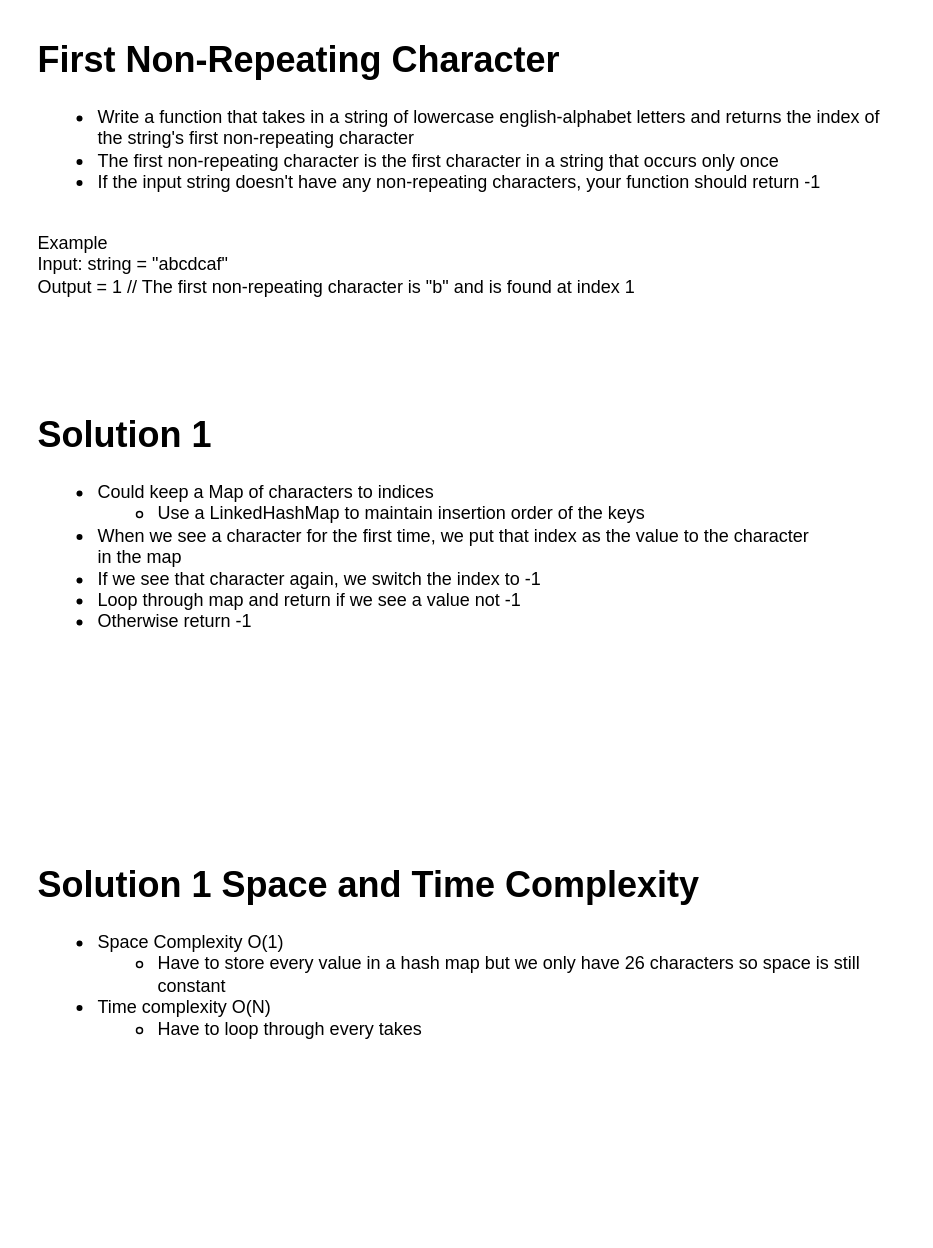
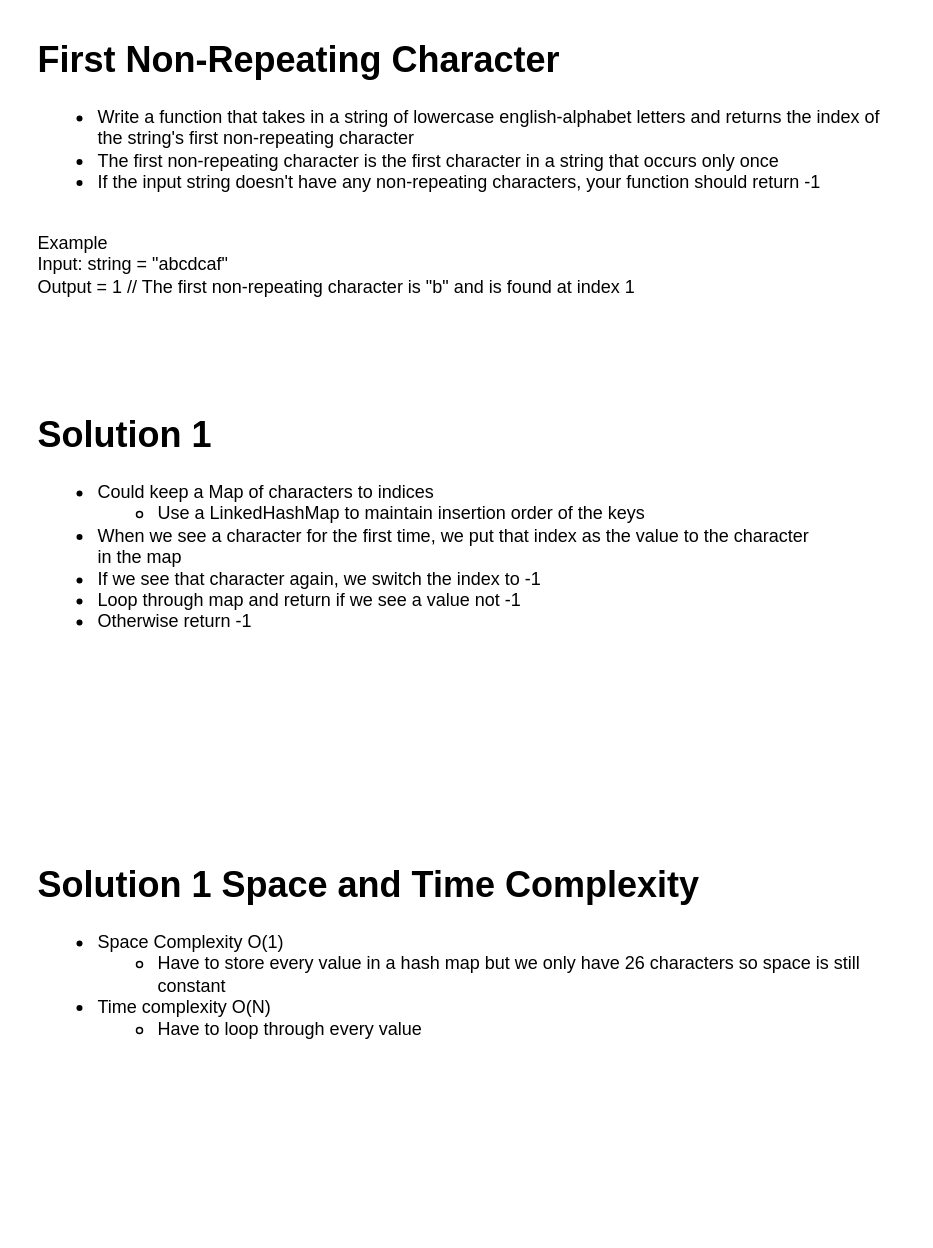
  <mxCell id="0" />
  <mxCell id="1" parent="0" />
  <mxCell id="2" value="&lt;h1&gt;First Non-Repeating Character&lt;/h1&gt;&lt;p&gt;&lt;/p&gt;&lt;ul&gt;&lt;li&gt;Write a function that takes in a string of lowercase english-alphabet letters and returns the index of the string's first non-repeating character&lt;/li&gt;&lt;li&gt;The first non-repeating character is the first character in a string that occurs only once&lt;/li&gt;&lt;li&gt;If the input string doesn't have any non-repeating characters, your function should return -1&lt;/li&gt;&lt;/ul&gt;&lt;div&gt;&lt;br&gt;&lt;/div&gt;&lt;div&gt;Example&lt;/div&gt;&lt;div&gt;Input: string = &quot;abcdcaf&quot;&lt;/div&gt;&lt;div&gt;Output = 1 // The first non-repeating character is &quot;b&quot; and is found at index 1&lt;/div&gt;&lt;p&gt;&lt;/p&gt;" style="text;html=1;strokeColor=none;fillColor=none;spacing=5;spacingTop=-20;whiteSpace=wrap;overflow=hidden;rounded=0;" vertex="1" parent="1"><mxGeometry x="20" y="20" width="580" height="220" as="geometry" /></mxCell>
  <mxCell id="3" value="&lt;h1&gt;Solution 1&amp;nbsp;&lt;/h1&gt;&lt;p&gt;&lt;/p&gt;&lt;ul&gt;&lt;li&gt;Could keep a Map of characters to indices&lt;br&gt;&lt;/li&gt;&lt;ul&gt;&lt;li&gt;Use a LinkedHashMap to maintain insertion order of the keys&lt;/li&gt;&lt;/ul&gt;&lt;li&gt;When we see a character for the first time, we put that index as the value to the character in the map&lt;/li&gt;&lt;li&gt;If we see that character again, we switch the index to -1&lt;/li&gt;&lt;li&gt;Loop through map and return if we see a value not -1&lt;/li&gt;&lt;li&gt;Otherwise return -1&lt;/li&gt;&lt;/ul&gt;&lt;p&gt;&lt;/p&gt;" style="text;html=1;strokeColor=none;fillColor=none;spacing=5;spacingTop=-20;whiteSpace=wrap;overflow=hidden;rounded=0;" vertex="1" parent="1"><mxGeometry x="20" y="270" width="530" height="290" as="geometry" /></mxCell>
- <mxCell id="4" value="&lt;h1&gt;Solution 1 Space and Time Complexity&lt;/h1&gt;&lt;p&gt;&lt;/p&gt;&lt;ul&gt;&lt;li&gt;Space Complexity O(1)&lt;/li&gt;&lt;ul&gt;&lt;li&gt;Have to store every value in a hash map but we only have 26 characters so space is still constant&lt;/li&gt;&lt;/ul&gt;&lt;li&gt;Time complexity O(N)&lt;/li&gt;&lt;ul&gt;&lt;li&gt;Have to loop through every takes&lt;/li&gt;&lt;/ul&gt;&lt;/ul&gt;&lt;p&gt;&lt;/p&gt;" style="text;html=1;strokeColor=none;fillColor=none;spacing=5;spacingTop=-20;whiteSpace=wrap;overflow=hidden;rounded=0;" vertex="1" parent="1"><mxGeometry x="20" y="570" width="570" height="240" as="geometry" /></mxCell>
+ <mxCell id="4" value="&lt;h1&gt;Solution 1 Space and Time Complexity&lt;/h1&gt;&lt;p&gt;&lt;/p&gt;&lt;ul&gt;&lt;li&gt;Space Complexity O(1)&lt;/li&gt;&lt;ul&gt;&lt;li&gt;Have to store every value in a hash map but we only have 26 characters so space is still constant&lt;/li&gt;&lt;/ul&gt;&lt;li&gt;Time complexity O(N)&lt;/li&gt;&lt;ul&gt;&lt;li&gt;Have to loop through every value&lt;/li&gt;&lt;/ul&gt;&lt;/ul&gt;&lt;p&gt;&lt;/p&gt;" style="text;html=1;strokeColor=none;fillColor=none;spacing=5;spacingTop=-20;whiteSpace=wrap;overflow=hidden;rounded=0;" vertex="1" parent="1"><mxGeometry x="20" y="570" width="570" height="240" as="geometry" /></mxCell>
